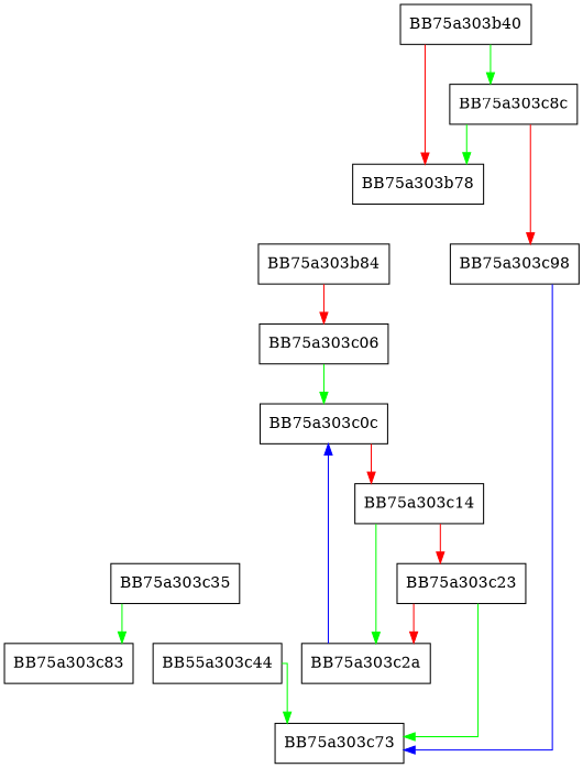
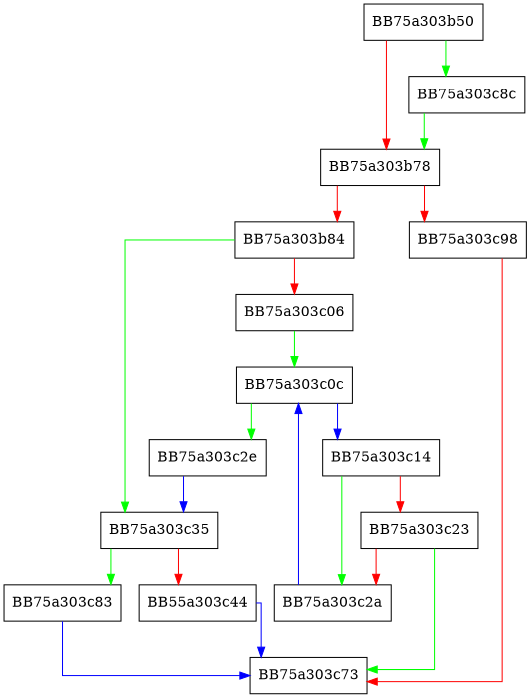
  digraph {
    splines=ortho
    node [shape=box]
    edge [color=green]
-   BB75a303b50 [label=BB75a303b40]
+   BB75a303b50
    BB75a303c8c
    BB75a303b78
    BB75a303c98
    BB75a303b84
    BB75a303c73
    BB75a303c35
    BB75a303c06
    BB75a303c83
    n10 [label=BB55a303c44]
    BB75a303c0c
+   BB75a303c2e
    BB75a303c14
    BB75a303c2a
    BB75a303c23
    BB75a303b50 -> BB75a303c8c
    BB75a303b50 -> BB75a303b78 [color=red]
    BB75a303c8c -> BB75a303b78
-   BB75a303c8c -> BB75a303c98 [color=red]
-   BB75a303c98 -> BB75a303c73 [color=blue]
+   BB75a303b78 -> BB75a303c98 [color=red]
+   BB75a303b78 -> BB75a303b84 [color=red]
+   BB75a303c98 -> BB75a303c73 [color=red]
+   BB75a303b84 -> BB75a303c35
    BB75a303b84 -> BB75a303c06 [color=red]
    BB75a303c35 -> BB75a303c83
+   BB75a303c35 -> n10 [color=red]
    BB75a303c06 -> BB75a303c0c
-   n10 -> BB75a303c73
-   BB75a303c0c -> BB75a303c14 [color=red]
+   BB75a303c83 -> BB75a303c73 [color=blue]
+   n10 -> BB75a303c73 [color=blue]
+   BB75a303c0c -> BB75a303c2e
+   BB75a303c0c -> BB75a303c14 [color=blue]
+   BB75a303c2e -> BB75a303c35 [color=blue]
    BB75a303c14 -> BB75a303c2a
    BB75a303c14 -> BB75a303c23 [color=red]
    BB75a303c2a -> BB75a303c0c [color=blue]
    BB75a303c23 -> BB75a303c73
    BB75a303c23 -> BB75a303c2a [color=red]
  }
